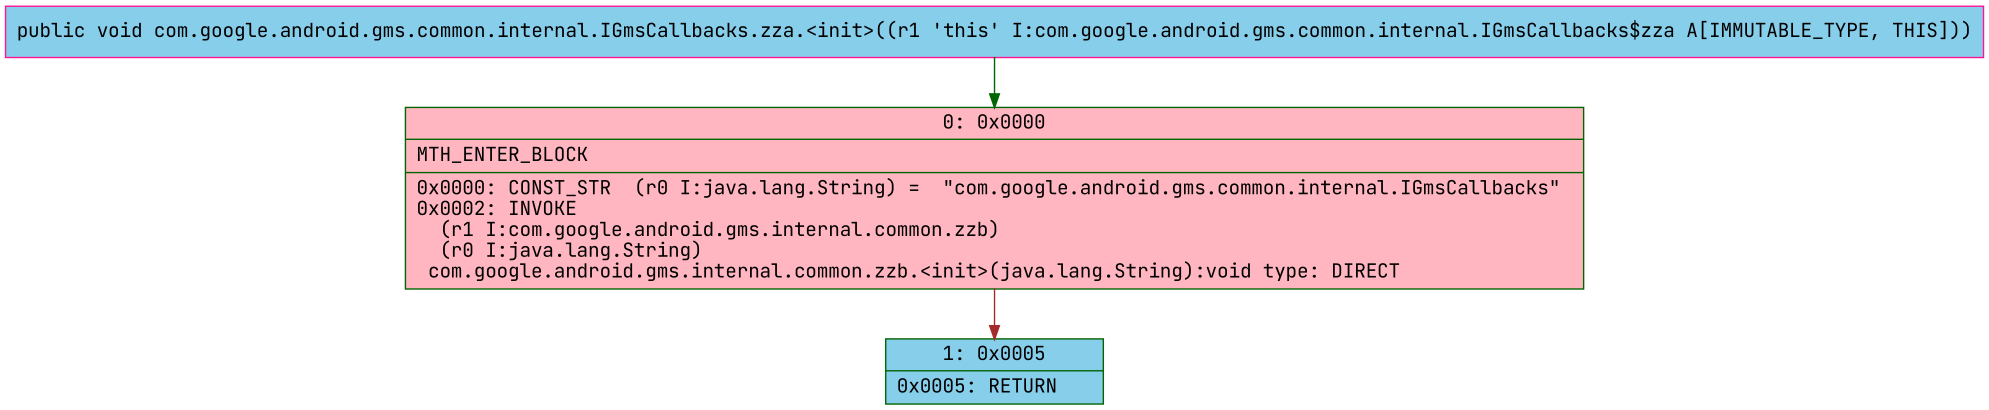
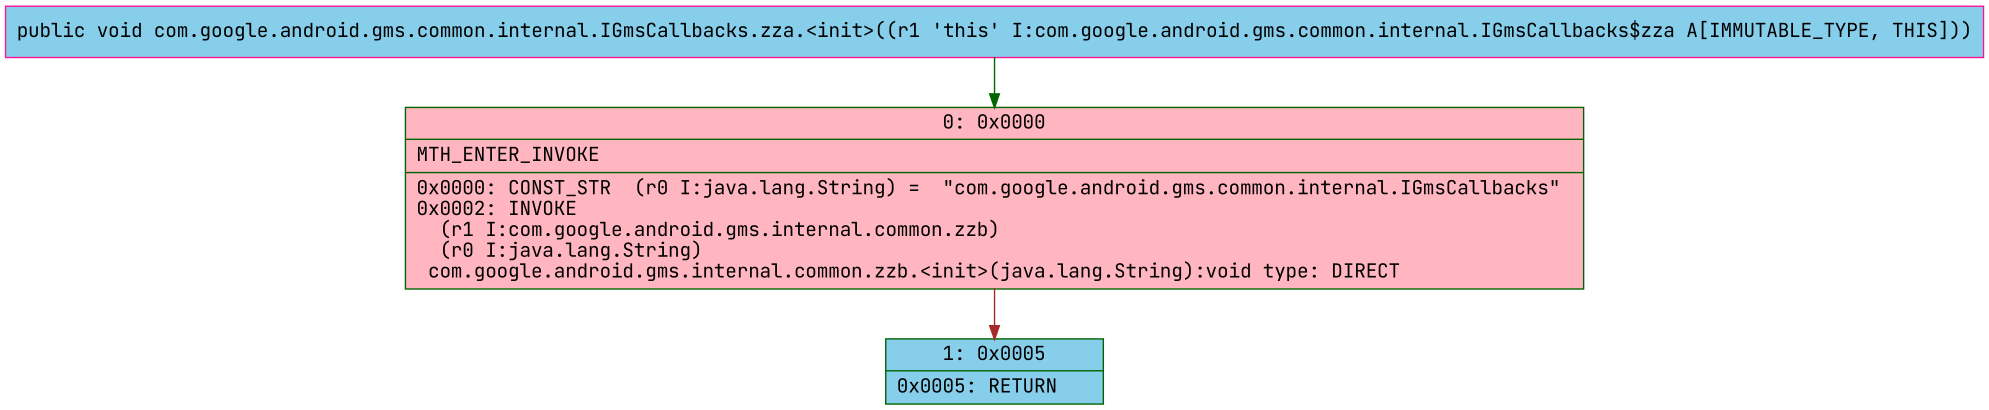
  digraph {
    fontname="JetBrains Mono"
    node [shape=record style=filled fillcolor=skyblue color=darkgreen fontname="JetBrains Mono"]
    edge [fontname="JetBrains Mono"]
-   n1 [label="{0\:\ 0x0000|MTH_ENTER_BLOCK\l|0x0000: CONST_STR  (r0 I:java.lang.String) =  \"com.google.android.gms.common.internal.IGmsCallbacks\" \l0x0002: INVOKE  \l  (r1 I:com.google.android.gms.internal.common.zzb)\l  (r0 I:java.lang.String)\l com.google.android.gms.internal.common.zzb.\<init\>(java.lang.String):void type: DIRECT \l}" fillcolor=lightpink]
+   n1 [label="{0\:\ 0x0000|MTH_ENTER_INVOKE\l|0x0000: CONST_STR  (r0 I:java.lang.String) =  \"com.google.android.gms.common.internal.IGmsCallbacks\" \l0x0002: INVOKE  \l  (r1 I:com.google.android.gms.internal.common.zzb)\l  (r0 I:java.lang.String)\l com.google.android.gms.internal.common.zzb.\<init\>(java.lang.String):void type: DIRECT \l}" fillcolor=lightpink]
    n2 [label="{1\:\ 0x0005|0x0005: RETURN   \l}"]
    n3 [label="{public void com.google.android.gms.common.internal.IGmsCallbacks.zza.\<init\>((r1 'this' I:com.google.android.gms.common.internal.IGmsCallbacks$zza A[IMMUTABLE_TYPE, THIS])) }" color=deeppink]
    n1 -> n2 [color=brown]
    n3 -> n1 [color=darkgreen]
  }
